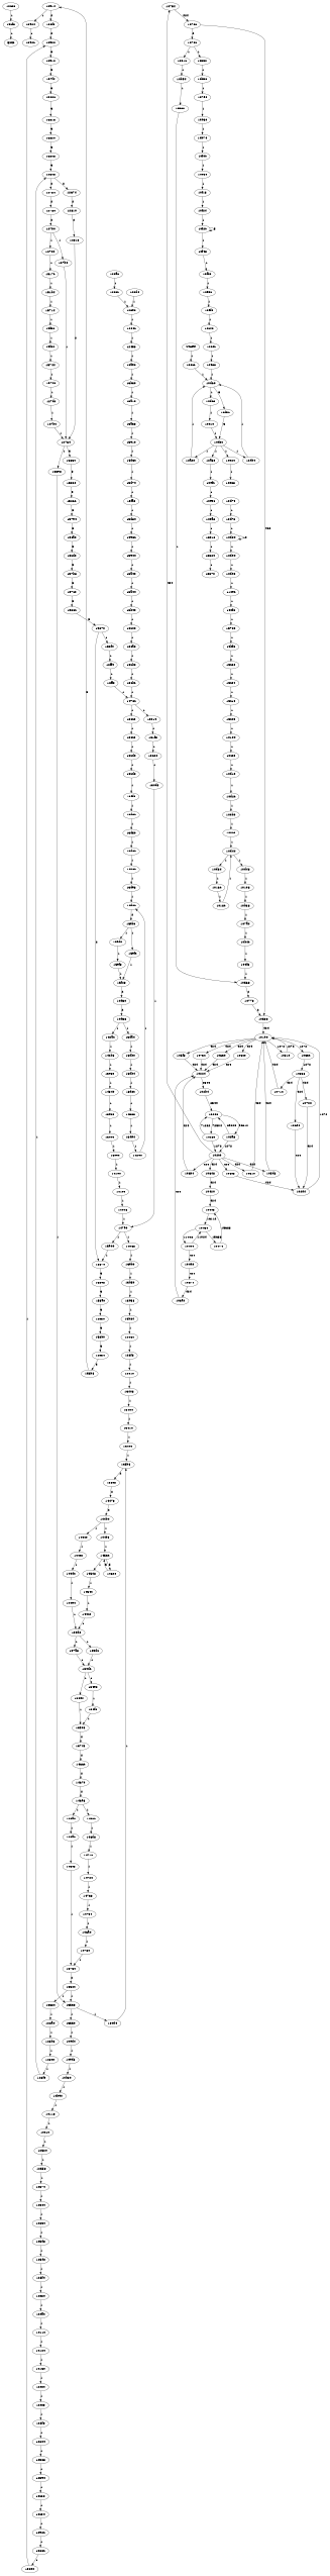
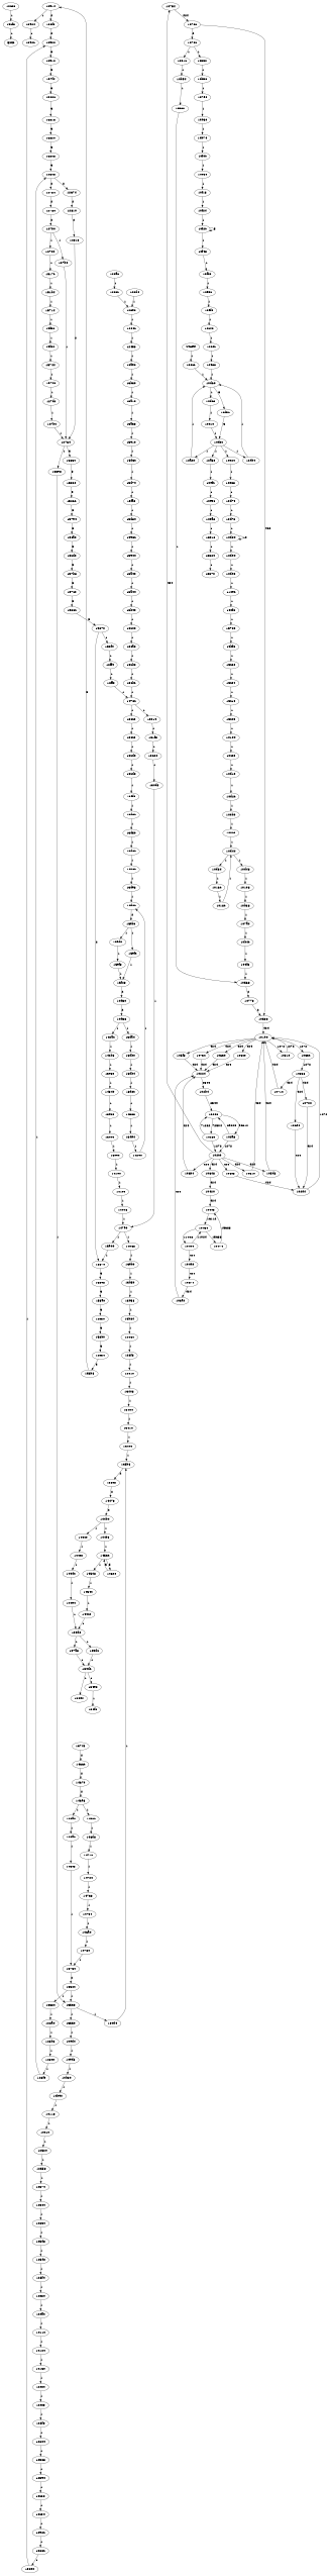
  digraph {
    "10c38"
    "15cf8"
    END
    13914
    13924
    "138f8"
    "1392c"
    13900
    15900
    "1587c"
    15898
    "158ac"
    13220
    "130d8"
    14790
    14068
    "1478c"
    13014
    "13cc0"
    "131f8"
    "13cc8"
    "12ff8"
    "127b8"
    12764
    15854
    13598
    15860
    13538
    13910
    "12c54"
    "158b8"
    "12c50"
    "158b0"
    "157c0"
    "1586c"
    15870
    "158f4"
    "15ca0"
    "15cd0"
    "157b8"
    "1526c"
    15794
    "13eb0"
    12648
    12674
    12784
    12810
    "1278c"
    12818
    15818
    15820
    15848
    12594
    "10c28"
    "10c34"
    "1292c"
    12588
    10150
    "12cc4"
    "12cc8"
    "125f8"
    "12cac"
    "1011c"
    10124
    "125f4"
    "12c80"
    "125d8"
    "125dc"
    "157f4"
    "1580c"
    12574
    "125c4"
    12634
    12558
    10118
    "10c10"
    12520
    "10b90"
    "10ed8"
    "10b80"
    13550
    "10ed4"
    "134d4"
    "135b8"
    "127bc"
    "1574c"
    "127dc"
    "15f80"
    15744
    "15f58"
    "151b4"
    15714
    "1517c"
    "127c4"
    "127b0"
    "128c0"
    "128f0"
    "128a4"
    "128b8"
    "1352c"
    "1358c"
    "146c8"
    13754
    "146ac"
    "134fc"
-   13508
    13748
    "1466c"
    "134e8"
    "134dc"
    "134e4"
    12604
    "135dc"
    "135d8"
    "137a8"
    "144e4"
    "144dc"
    "144b4"
    "144c0"
    "144e8"
    "144cc"
    "1453c"
    "135c8"
    14478
    "146a4"
    14780
    14754
    "1472c"
    14738
    "1471c"
    "146d8"
    "146cc"
    14698
    "146a0"
    "12ff4"
    14670
    "144c4"
    "1454c"
    14548
    14520
    "134c4"
    "1341c"
    "1340c"
    "123f8"
    12410
    13408
    12464
    10754
    "1076c"
    "1078c"
    10588
    10550
    "1051c"
    10190
    "1073c"
    10224
    "102b4"
    10248
    "102c0"
    10648
    "106b4"
    10610
    "105d8"
    "106c8"
    10420
    "102d4"
    12938
    "10d60"
    "10d6c"
    "10d9c"
    "10e10"
    "10dcc"
    "13cd0"
    "13cd8"
    "13ef0"
    "13d3c"
    "1033c"
    10630
    "105f8"
    "105c0"
    10310
    10368
    "106a4"
    10700
    "106e4"
    "1071c"
    "12a20"
    "129b4"
    "12a6c"
    "10e24"
    "10efc"
    "10e38"
    "104c8"
    "1045c"
    "1016c"
    "1018c"
    "10d44"
    "10d34"
    "10d48"
    "10f0c"
    "10e3c"
    "10f18"
    "10f24"
    "104d0"
    10674
    10490
    10474
    "138e0"
    "14d0c"
    "15ebc"
    "15efc"
    "15ed0"
    "15f28"
    "15ef8"
    10108
    "10b74"
    "13a38"
    15910
    "15d3c"
    "15d74"
    "15c04"
    "15c10"
    "15c40"
    10104
    "102a8"
    "1028c"
    "10e9c"
    "10b54"
    10538
    10568
    10778
    "123cc"
    "123e8"
    "123d4"
    "1244c"
    "13b58"
    "13b84"
    "10b58"
    "107e4"
    "100cc"
    "15c60"
    "10fb8"
    "10e5c"
    "10ef0"
    "12c40"
    14340
    "13e88"
    "13e90"
    "13e9c"
    n250 [label="110ec"]
    "100f8"
    15780
    "15bf8"
    "1388c"
    14338
    "13de4"
    14290
    "10d84"
    "10d94"
    "10d98"
    "10b6c"
    "13ae0"
    "13b30"
    "13a10"
    "10d78"
    "13d50"
    "13d6c"
    "1426c"
    "13d98"
    "10cc4"
    "10d10"
    "10d2c"
    "100b0"
    "13b50"
    "10d74"
    "10f2c"
    "10f48"
    START
    12458
    "13b40"
    "13c00"
    "13ca8"
    "13cb8"
    "142ac"
    "142b8"
    "13e30"
    "12c4c"
    "10b38"
    "107a4"
    "10b4c"
    14048
    "15fa8"
    "15d84"
    "1593c"
    "141e0"
    "14d30"
    "10ea8"
    "1331c"
    13324
    13370
    "100c8"
    "14d38"
    "13da4"
    "13db0"
    15944
    "13a40"
    "104f8"
    "123ac"
    "141ec"
    "13cbc"
    "13a44"
    "13db4"
    "13dcc"
    "10c38" -> "15cf8" [label=1]
    "15cf8" -> END [label=1]
    13914 -> 13924 [label=1]
    13914 -> "138f8" [label=2]
    13924 -> "1392c" [label=1]
    "138f8" -> 13900 [label=2]
    13900 -> 13910 [label=3]
    15900 -> "1587c" [label=1]
    "1587c" -> 15898 [label=3]
    15898 -> "158ac" [label=3]
    "158ac" -> "12c50" [label=3]
    13220 -> "130d8" [label=1]
    "130d8" -> 14790 [label=1]
    14790 -> 15900 [label=1]
    14790 -> 14068 [label=1]
    14068 -> "13eb0" [label=1]
    "1478c" -> 13014 [label=1]
    "1478c" -> "13cc0" [label=1]
    13014 -> "131f8" [label=1]
    "13cc0" -> "13cc8" [label=1]
    "131f8" -> 13220 [label=1]
    "13cc8" -> "13cd0" [label=1]
    "12ff8" -> "1478c" [label=1]
    "127b8" -> 12764 [label=1]
    12764 -> 15854 [label=3]
    12764 -> 13598 [label=1]
    15854 -> 15860 [label=3]
    13598 -> 13538 [label=1]
    15860 -> "1526c" [label=3]
    13538 -> 13550 [label=1]
    13538 -> "134d4" [label=1]
    13910 -> "157f4" [label=3]
    "12c54" -> "158b8" [label=3]
    "158b8" -> 13914 [label=3]
    "12c50" -> "158b0" [label=3]
    "158b0" -> "12c54" [label=3]
    "157c0" -> "1586c" [label=3]
    "1586c" -> 15870 [label=3]
    15870 -> "1587c" [label=2]
    15870 -> "158f4" [label=1]
    "158f4" -> "12ff4" [label=1]
    "15ca0" -> "15cd0" [label=3]
    "15cd0" -> "157b8" [label=3]
    "157b8" -> "157c0" [label=3]
    "1526c" -> 15794 [label=3]
    15794 -> "15ca0" [label=3]
    "13eb0" -> "13b50" [label=1]
    12648 -> 12674 [label=2]
    12648 -> 12784 [label=2]
    12674 -> 12810 [label=2]
    12784 -> "1278c" [label=2]
    12810 -> 12818 [label=2]
    "1278c" -> "127b0" [label=2]
    12818 -> 12764 [label=2]
    15818 -> 15820 [label=3]
    15820 -> 15848 [label=3]
    15848 -> 12648 [label=3]
    12594 -> "10c28" [label=1]
    "10c28" -> "10c34" [label=1]
    "10c34" -> "1292c" [label=1]
    "1292c" -> "1388c" [label=1]
    12588 -> 12594 [label=1]
    10150 -> "12cc4" [label=1]
    "12cc4" -> "12cc8" [label=1]
    "12cc8" -> "125f8" [label=1]
    "125f8" -> 12604 [label=1]
    "12cac" -> "1011c" [label=1]
    "1011c" -> 10124 [label=1]
    10124 -> 10150 [label=1]
    "125f4" -> "12c80" [label=1]
    "12c80" -> "12cac" [label=1]
    "125d8" -> "125dc" [label=1]
    "125dc" -> "125f4" [label=1]
    "157f4" -> "1580c" [label=3]
    "1580c" -> 15818 [label=3]
    12574 -> "125c4" [label=1]
    "125c4" -> 12634 [label=1]
    12634 -> "125d8" [label=1]
    12558 -> 12574 [label=1]
    10118 -> "10c10" [label=1]
    "10c10" -> 12520 [label=1]
    12520 -> 12558 [label=1]
    "10b90" -> 10118 [label=1]
    "10ed8" -> "10b80" [label=1]
    "10b80" -> "10b90" [label=1]
    13550 -> "10ed4" [label=1]
    "10ed4" -> "10ed8" [label=1]
    "134d4" -> "135b8" [label=1]
    "135b8" -> "135c8" [label=2]
    "127bc" -> 12764 [label=1]
    "1574c" -> "127dc" [label=1]
    "127dc" -> "127bc" [label=1]
    "15f80" -> 15744 [label=1]
    15744 -> "1574c" [label=1]
    "15f58" -> "15f80" [label=1]
    "151b4" -> 15714 [label=1]
    15714 -> "15f58" [label=1]
    "1517c" -> "151b4" [label=1]
    "127c4" -> "1517c" [label=1]
    "127b0" -> "127b8" [label=1]
    "127b0" -> "127c4" [label=1]
    "128c0" -> "128f0" [label=1]
    "128f0" -> 12648 [label=1]
    "128a4" -> "128b8" [label=1]
    "128b8" -> "128c0" [label=1]
    "1352c" -> 13538 [label=1]
    "1352c" -> "1358c" [label=1]
    "1358c" -> "128a4" [label=1]
    "146c8" -> 13754 [label=1]
    13754 -> "1352c" [label=2]
    "146ac" -> "146c8" [label=1]
-   "134fc" -> 13508 [label=1]
-   13508 -> 13748 [label=2]
    13748 -> "1466c" [label=2]
    "1466c" -> 14670 [label=2]
    "134e8" -> "134fc" [label=1]
    "134dc" -> "134e8" [label=1]
    "134dc" -> "134e4" [label=1]
-   "134e4" -> 13508 [label=1]
    12604 -> 12588 [label=1]
    "135dc" -> "134dc" [label=1]
    "135d8" -> "135dc" [label=1]
    "135d8" -> "137a8" [label=1]
    "137a8" -> "134dc" [label=1]
    "144e4" -> "135d8" [label=1]
    "144dc" -> "144e4" [label=1]
    "144b4" -> "144c0" [label=1]
    "144b4" -> "144e8" [label=1]
    "144c0" -> "144cc" [label=1]
    "144e8" -> "1453c" [label=1]
    "144cc" -> "144dc" [label=1]
    "1453c" -> 14548 [label=1]
    "1453c" -> 14520 [label=5]
    "135c8" -> 14478 [label=2]
    14478 -> "144b4" [label=2]
    "146a4" -> 14780 [label=1]
    14780 -> 13754 [label=1]
    14754 -> "146a4" [label=1]
    "1472c" -> 14738 [label=1]
    14738 -> 14754 [label=1]
    "1471c" -> "1472c" [label=1]
    "146d8" -> "1471c" [label=1]
    "146cc" -> "146d8" [label=1]
    14698 -> "146cc" [label=1]
    14698 -> "146a0" [label=1]
    "146a0" -> "146ac" [label=1]
    "12ff4" -> "12ff8" [label=1]
    14670 -> 14698 [label=2]
    "144c4" -> "135d8" [label=1]
    "1454c" -> "144c4" [label=1]
    14548 -> "1454c" [label=1]
    14520 -> "1453c" [label=5]
    "134c4" -> "135b8" [label=1]
    "1341c" -> "134c4" [label=1]
    "1340c" -> "1341c" [label=1]
    "123f8" -> 12410 [label=1]
    12410 -> 13408 [label=1]
    13408 -> "1340c" [label=1]
    12464 -> "123f8" [label=1]
    10754 -> "1076c" [label=424]
    "1076c" -> "1078c" [label=2]
    "1076c" -> 10588 [label=422]
    "1078c" -> 10550 [label=1]
    "1078c" -> "1051c" [label=1]
    10588 -> 10190 [label=424]
    10550 -> "10b58" [label=1]
    "1051c" -> "10b54" [label=1]
    10190 -> "1073c" [label=424]
    10190 -> "1033c" [label=1272]
    10190 -> 10630 [label=424]
    10190 -> "105f8" [label=424]
    10190 -> "105c0" [label=424]
    10190 -> 10310 [label=1272]
    "1073c" -> 10224 [label=424]
    10224 -> "102b4" [label=2544]
    "102b4" -> 10248 [label=2544]
    10248 -> "102a8" [label=90312]
    10248 -> "1028c" [label=72504]
    "102c0" -> 10754 [label=424]
    "102c0" -> 10648 [label=424]
    "102c0" -> "106b4" [label=424]
    "102c0" -> 10610 [label=424]
    "102c0" -> "105d8" [label=424]
    "102c0" -> "106c8" [label=424]
    10648 -> 10420 [label=424]
    "106b4" -> 10224 [label=424]
    10610 -> 10190 [label=424]
    "105d8" -> 10190 [label=424]
    "106c8" -> "102d4" [label=424]
    10420 -> "104c8" [label=424]
    "102d4" -> 10190 [label=1272]
    12938 -> "10d60" [label=1]
    "10d60" -> "10d6c" [label=1]
    "10d60" -> "10d9c" [label=3]
    "10d6c" -> "10e10" [label=1]
    "10d9c" -> "10dcc" [label=3]
    "10e10" -> "10dcc" [label=1]
    "10dcc" -> "12a20" [label=1]
    "10dcc" -> "129b4" [label=1]
    "10dcc" -> "12a6c" [label=1]
    "10dcc" -> "10e24" [label=1]
    "13cd0" -> "13cd8" [label=1]
    "13cd8" -> "13ef0" [label=1]
    "13ef0" -> "13d3c" [label=1]
    "13d3c" -> "13d50" [label=1]
    "1033c" -> 10368 [label=1272]
    10630 -> 10224 [label=424]
    "105f8" -> 10224 [label=424]
    "105c0" -> 10224 [label=424]
    10310 -> 10190 [label=1272]
    10368 -> 10700 [label=424]
    10368 -> "106e4" [label=424]
    10368 -> "1071c" [label=424]
    "106a4" -> 10224 [label=424]
    10700 -> "102d4" [label=424]
    "106e4" -> "102d4" [label=424]
    "1071c" -> 10190 [label=424]
    "12a20" -> "10d60" [label=1]
    "129b4" -> "10d60" [label=1]
    "12a6c" -> "10efc" [label=1]
    "10e24" -> "10e38" [label=1]
    "10efc" -> "10e9c" [label=1]
+   "10e38" -> "10d74" [label=1]
    "104c8" -> "1045c" [label=16112]
    "1045c" -> 10490 [label=11448]
    "1045c" -> 10474 [label=15688]
    "1016c" -> "1018c" [label=1]
    "1018c" -> "10d44" [label=1]
    "10d44" -> "10d34" [label=1]
    "10d44" -> "10d48" [label=1]
    "10d34" -> "1016c" [label=1]
    "10d48" -> 10108 [label=1]
    "10f0c" -> "10e3c" [label=1]
    "10e3c" -> "10f18" [label=1]
    "10f18" -> "10f24" [label=1]
    "10f24" -> "10f2c" [label=1]
    "104d0" -> 10674 [label=424]
    10674 -> "106a4" [label=424]
    10490 -> "1045c" [label=11024]
    10490 -> "104d0" [label=424]
    10474 -> "104c8" [label=15688]
    "138e0" -> 13900 [label=1]
    "14d0c" -> "15ebc" [label=2]
    "15ebc" -> "15efc" [label=1]
    "15ebc" -> "15ed0" [label=1]
    "15efc" -> "15f28" [label=1]
    "15ed0" -> "15ef8" [label=1]
    "15f28" -> "14d30" [label=2]
    "15ef8" -> "15f28" [label=1]
    10108 -> "10b38" [label=1]
    "10b74" -> "10f0c" [label=1]
    "13a38" -> 15910 [label=1]
    15910 -> "15d3c" [label=1]
    "15d3c" -> "15d74" [label=1]
    "15d74" -> "15fa8" [label=1]
    "15c04" -> "15c10" [label=1]
    "15c10" -> "15c40" [label=1]
    "15c40" -> 10104 [label=1]
    10104 -> "10cc4" [label=1]
    "102a8" -> 10248 [label=89040]
    "102a8" -> "102c0" [label=1272]
    "1028c" -> 10248 [label=71232]
    "1028c" -> "102c0" [label=1272]
    "10e9c" -> "10ea8" [label=1]
    "10b54" -> 10538 [label=1]
    10538 -> 10568 [label=1]
    10568 -> 10778 [label=2]
    10778 -> 10588 [label=2]
    "123cc" -> "123e8" [label=1]
    "123e8" -> "1244c" [label=1]
    "123d4" -> "123e8" [label=1]
    "1244c" -> 12458 [label=1]
    "13b58" -> "13b84" [label=1]
    "13b84" -> 12464 [label=1]
    "10b58" -> "107e4" [label=1]
    "107e4" -> "10b6c" [label=1]
    "100cc" -> "10d60" [label=1]
    "15c60" -> "15c04" [label=1]
    "10fb8" -> "10e5c" [label=1]
    "10e5c" -> "10ef0" [label=1]
    "10ef0" -> "12c40" [label=1]
    "12c40" -> "12c4c" [label=1]
    14340 -> "13e88" [label=1]
    "13e88" -> "13e90" [label=1]
    "13e90" -> "13e9c" [label=1]
    "13e9c" -> "141e0" [label=1]
    n250 -> "100f8" [label=1]
    "100f8" -> 15780 [label=1]
    15780 -> "15bf8" [label=1]
    "15bf8" -> "15c60" [label=1]
    "1388c" -> "138e0" [label=1]
    14338 -> "13de4" [label=1]
    "13de4" -> 14290 [label=1]
    14290 -> "14d0c" [label=1]
    "10d84" -> "10d84" [label=10]
    "10d84" -> "10d94" [label=1]
    "10d94" -> "10d98" [label=1]
    "10d98" -> n250 [label=1]
    "10b6c" -> "10b74" [label=1]
    "13ae0" -> "13b30" [label=1]
    "13b30" -> "13a10" [label=1]
    "13a10" -> "13a38" [label=1]
    "10d78" -> "10d84" [label=1]
    "13d50" -> "13d6c" [label=1]
    "13d6c" -> "1426c" [label=1]
    "1426c" -> "13d98" [label=1]
    "13d98" -> "14d0c" [label=1]
    "10cc4" -> "10d10" [label=1]
    "10d10" -> "10d2c" [label=1]
    "10d2c" -> "100b0" [label=1]
    "100b0" -> "100c8" [label=1]
    "13b50" -> "13b58" [label=1]
    "10d74" -> "10d78" [label=1]
    "10f2c" -> "10f2c" [label=5]
    "10f2c" -> "10f48" [label=1]
    "10f48" -> "10fb8" [label=1]
    START -> "100cc" [label=1]
    12458 -> "13ae0" [label=1]
    "13b40" -> "13c00" [label=1]
    "13c00" -> "13ca8" [label=1]
    "13ca8" -> "13cb8" [label=1]
    "13cb8" -> "13cbc" [label=1]
    "142ac" -> "142b8" [label=1]
    "142b8" -> "13e30" [label=1]
    "13e30" -> 14340 [label=1]
    "12c4c" -> 12938 [label=1]
    "10b38" -> "107a4" [label=1]
    "107a4" -> "10b4c" [label=1]
    "10b4c" -> "104f8" [label=1]
    14048 -> 14790 [label=1]
    "15fa8" -> "15d84" [label=1]
    "15d84" -> "1593c" [label=1]
    "1593c" -> 15944 [label=1]
    "141e0" -> "141ec" [label=1]
    "14d30" -> "14d38" [label=2]
    "10ea8" -> "1331c" [label=1]
    "1331c" -> 13324 [label=1]
    13324 -> 13370 [label=1]
    "100c8" -> "10d44" [label=1]
    "14d38" -> "142ac" [label=1]
    "14d38" -> "13da4" [label=1]
    "13da4" -> "13db0" [label=1]
    "13db0" -> "13db4" [label=1]
    15944 -> "13a40" [label=1]
    "13a40" -> "13a44" [label=1]
    "104f8" -> 10568 [label=1]
    "123ac" -> "123cc" [label=1]
    "141ec" -> 14048 [label=1]
    "13cbc" -> "1478c" [label=1]
    "13a44" -> "13b40" [label=1]
    "13db4" -> "13dcc" [label=1]
    "13dcc" -> 14338 [label=1]
  }
